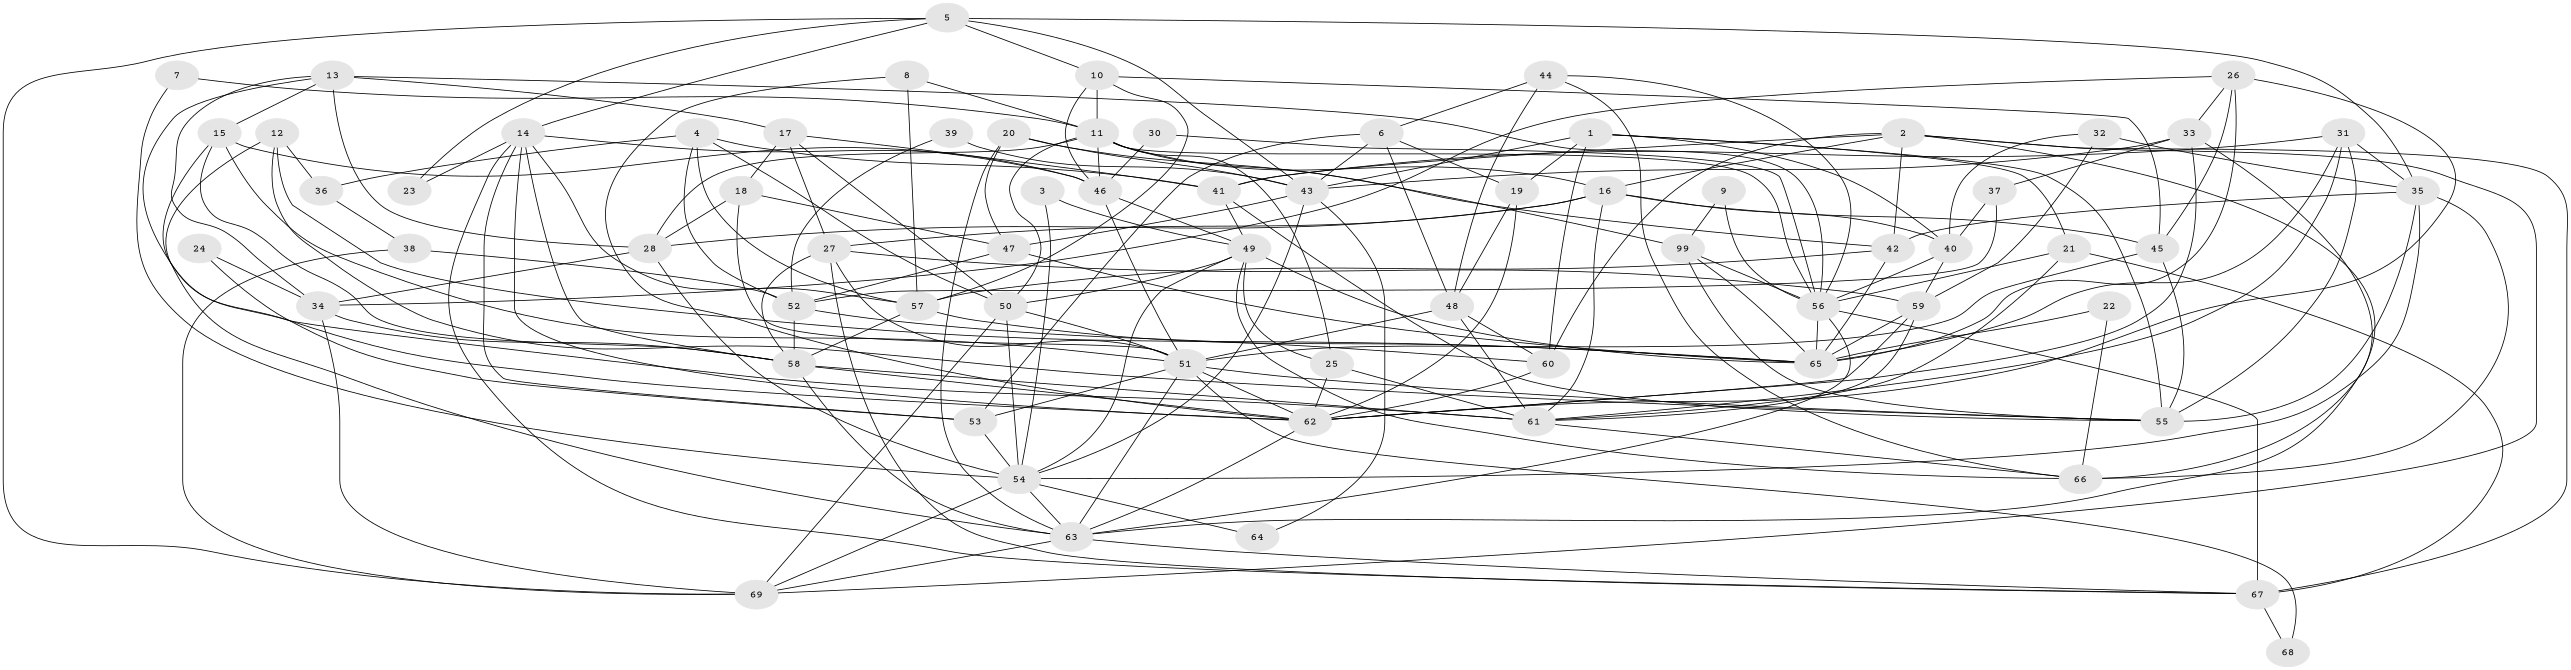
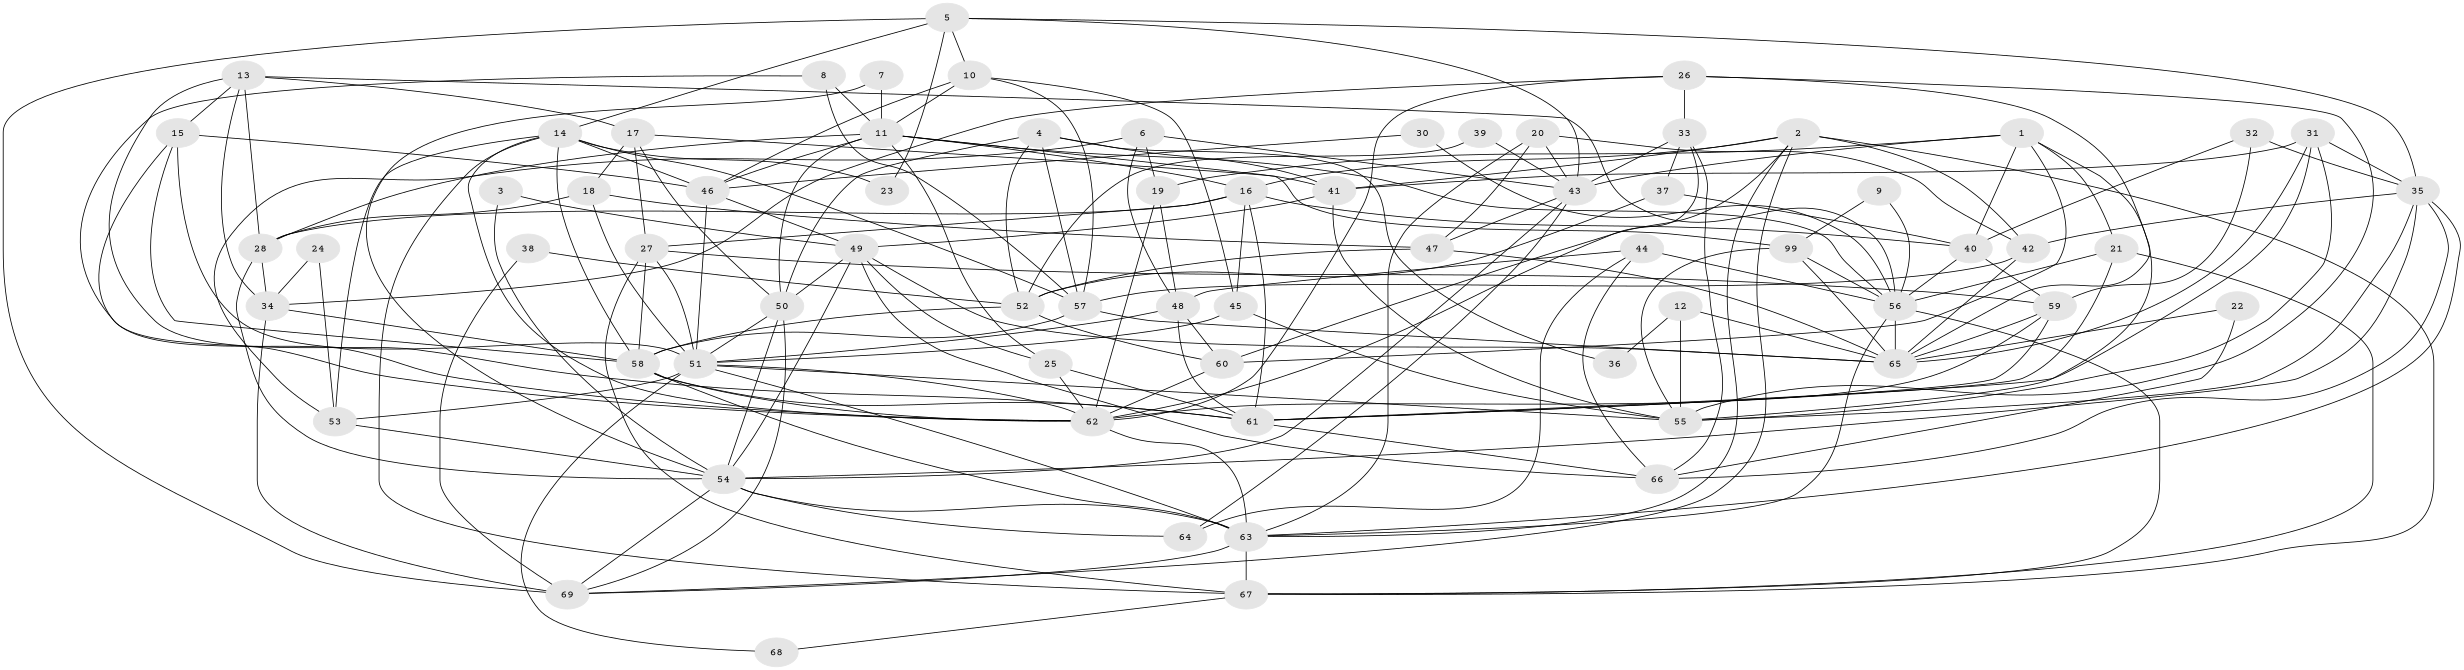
  graph {
    fontname="Courier Prime"
    node [color=gray90 fontname="Courier Prime" style=filled]
    edge [fontname="Courier Prime" weight=1.0]
    1
    19
    21
    40
    43
    55
    60
    48
    62
    67
    56
    61
    59
    54
    47
    64
    2
    16
    41
    42
    63
    69
    45
    28
    27
    49
    57
    65
    68
    3
    50
    25
    66
    4
    36
    52
    38
    51
    58
    5
    10
    14
    23
    35
    11
    46
    53
    6
    7
    n50 [label=99]
    8
    9
    34
    12
    13
    15
    17
    18
    20
    22
    24
    26
    33
    37
    30
    31
    32
    39
    44
    1 -- 19
    1 -- 21
    1 -- 40
    1 -- 43
    1 -- 55
    1 -- 60
    19 -- 48
    19 -- 62
    21 -- 67
    21 -- 56
    21 -- 61
    40 -- 56
    40 -- 59
    43 -- 54
    43 -- 47
    43 -- 64
    60 -- 62
    48 -- 60
    48 -- 61
    48 -- 51
    62 -- 63
    67 -- 68
    56 -- 67
    56 -- 63
    56 -- 65
    61 -- 66
    59 -- 62
    59 -- 61
    59 -- 65
    54 -- 64
    54 -- 63
    54 -- 69 [weight=2.0]
    47 -- 65
    47 -- 52
    2 -- 60
    2 -- 67
    2 -- 16
    2 -- 41
    2 -- 42
    2 -- 63
    2 -- 69
    16 -- 40
    16 -- 61
    16 -- 45
    16 -- 28
    16 -- 27
    41 -- 55
    41 -- 49
    42 -- 57
    42 -- 65
    63 -- 67
    63 -- 69
    45 -- 55
    45 -- 51
    28 -- 54
    28 -- 34
    27 -- 67
    27 -- 59
    27 -- 51
    27 -- 58
    49 -- 54
    49 -- 65
    49 -- 50
    49 -- 25
    49 -- 66
    57 -- 65
    57 -- 58
    3 -- 54
    3 -- 49
    50 -- 54 [weight=2.0]
    50 -- 69 [weight=2.0]
    50 -- 51
    25 -- 62
    25 -- 61
    4 -- 41
    4 -- 57
    4 -- 50
    4 -- 36
    4 -- 52
-   36 -- 38
    52 -- 60
    52 -- 58 [weight=2.0]
    38 -- 69
    38 -- 52
    51 -- 55
    51 -- 62
    51 -- 63
    51 -- 68
    51 -- 53
    58 -- 62
    58 -- 61 [weight=2.0]
    58 -- 63
    5 -- 43
    5 -- 69
    5 -- 10
    5 -- 14
    5 -- 23
    5 -- 35
    10 -- 45
    10 -- 57
    10 -- 11
    10 -- 46
    14 -- 62
    14 -- 67
    14 -- 57
    14 -- 58
    14 -- 23
    14 -- 46
    14 -- 53
    35 -- 55
    35 -- 54
    35 -- 42
-   12 -- 63
+   35 -- 63
    35 -- 66
    11 -- 56
    11 -- 16
    11 -- 28
    11 -- 50
    11 -- 25
    11 -- 46
    11 -- n50
    46 -- 49
    46 -- 51
    53 -- 54
    6 -- 19
    6 -- 43
    6 -- 48
    6 -- 53
    7 -- 54
    7 -- 11
    n50 -- 55
    n50 -- 56
    n50 -- 65
    8 -- 62
    8 -- 57
    8 -- 11
    9 -- 56
    9 -- n50
    34 -- 69
    34 -- 58
    12 -- 55
    12 -- 65
    12 -- 36
    13 -- 56
    13 -- 61
    13 -- 28
    13 -- 34
    13 -- 15
    13 -- 17
    15 -- 62
    15 -- 51
    15 -- 58
    15 -- 46
    17 -- 41
    17 -- 27
    17 -- 50
    17 -- 18
    18 -- 47
    18 -- 28
    18 -- 51
    20 -- 43
    20 -- 47
    20 -- 42
    20 -- 63
    22 -- 65
    22 -- 66
    24 -- 53
    24 -- 34
-   26 -- 45
+   26 -- 55
    26 -- 62
    26 -- 65
    26 -- 34
    26 -- 33
    33 -- 43
    33 -- 62
    33 -- 66
    33 -- 37
    37 -- 40 [weight=2.0]
    37 -- 52
    30 -- 56
    30 -- 46
    31 -- 55
    31 -- 61
    31 -- 41
    31 -- 65
    31 -- 35
    32 -- 40
    32 -- 59
    32 -- 35
    39 -- 43
    39 -- 52
    44 -- 48
    44 -- 56
-   44 -- 6
+   44 -- 64
    44 -- 66
  }
